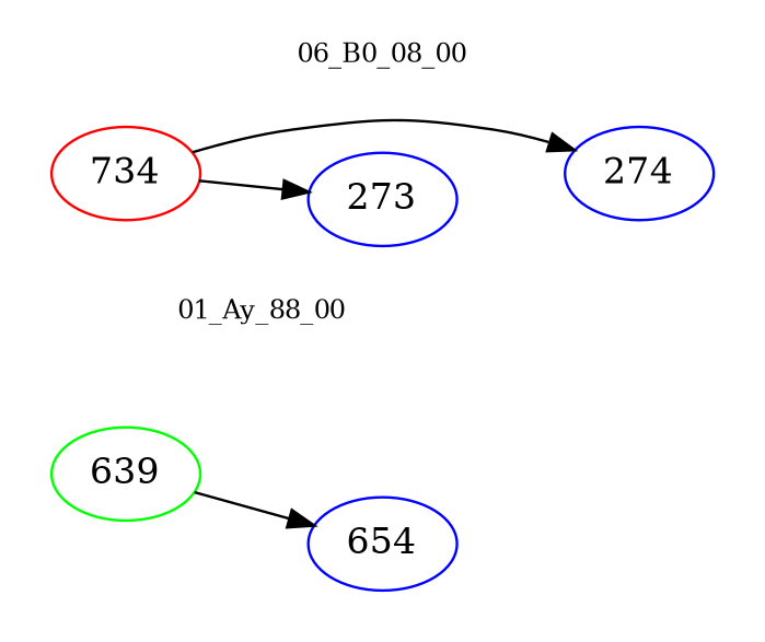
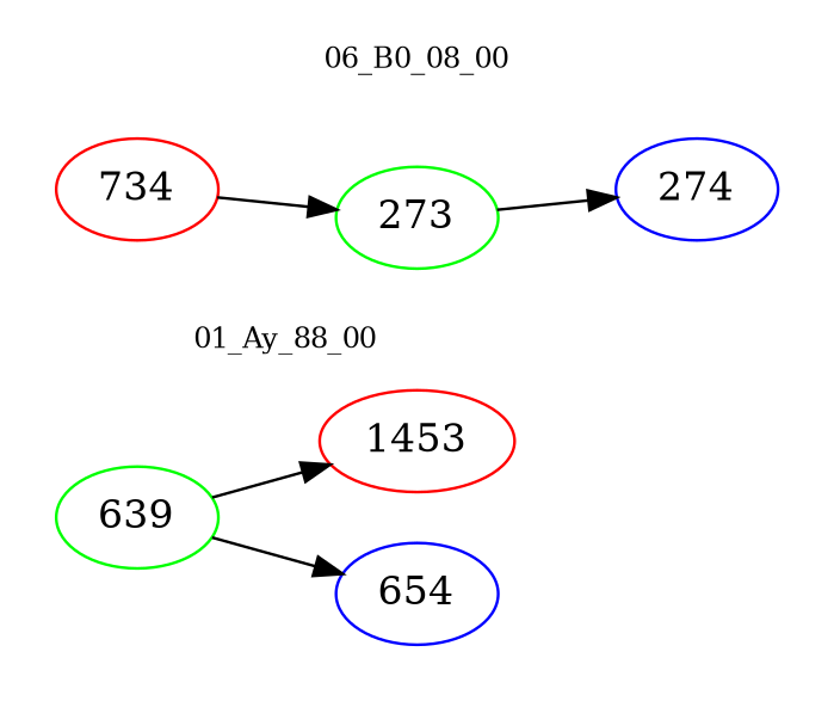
  digraph {
    rankdir=LR
    node [color=green]
    edge [color=black]
    n1 [label=639]
    n2 [color=blue label=654]
-   n4 [color=blue label=273]
+   n3 [color=red label=1453]
+   n4 [label=273]
    n5 [color=blue label=274]
    n6 [color=red label=734]
    subgraph cluster_1 {
      color=white
      fontsize=10
      label="01_Ay_88_00"
      n1
      n2
+     n3
    }
    subgraph cluster_2 {
      color=white
      fontsize=10
      label="06_B0_08_00"
      n4
      n5
      n6
    }
    n1 -> n2
-   n6 -> n5
+   n1 -> n3
+   n4 -> n5
    n6 -> n4
  }
